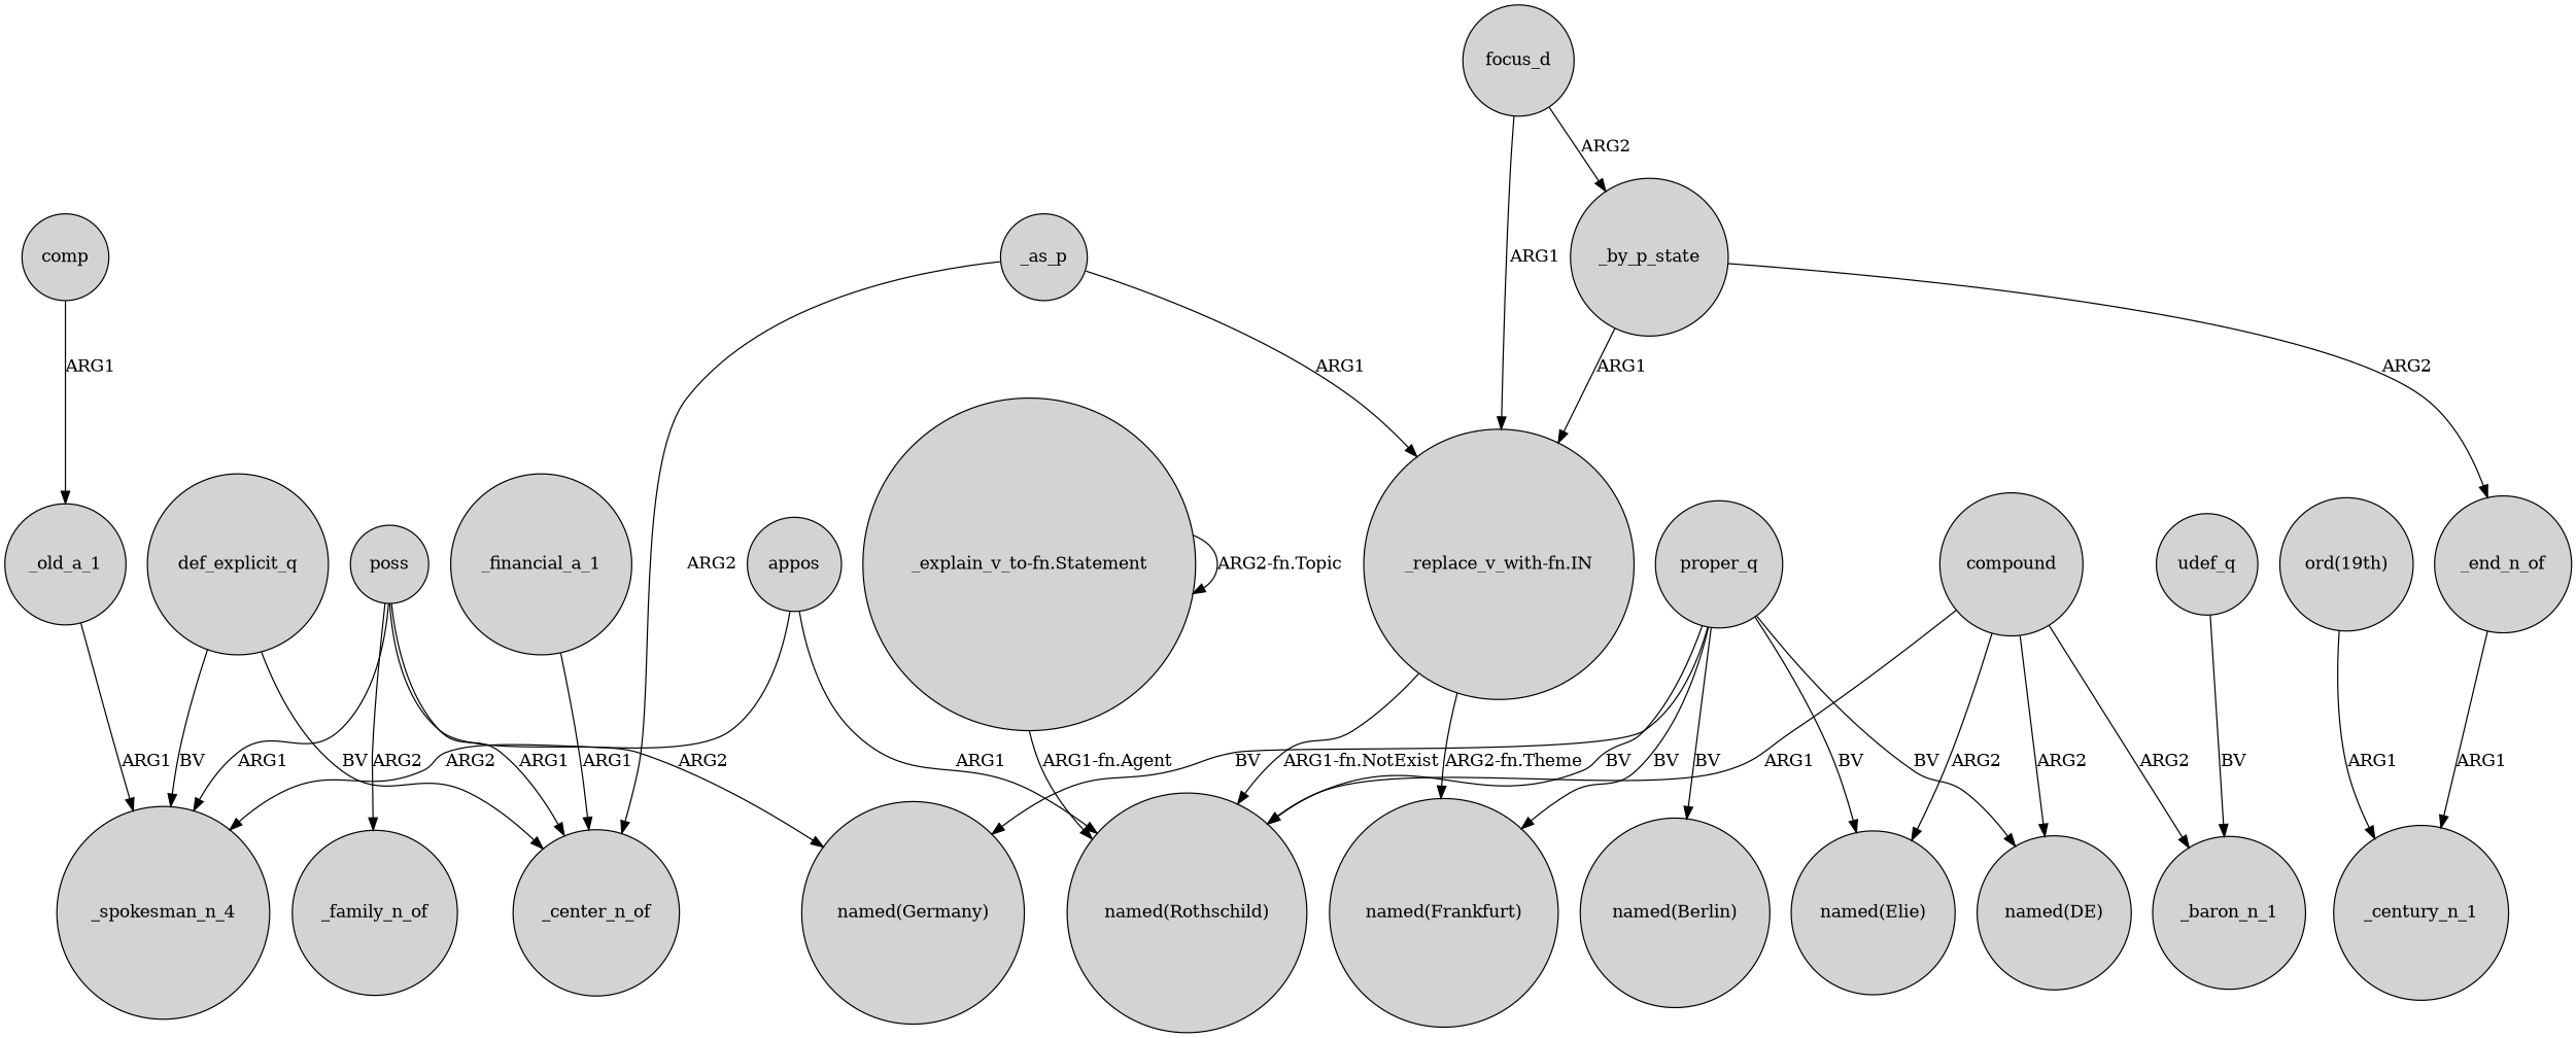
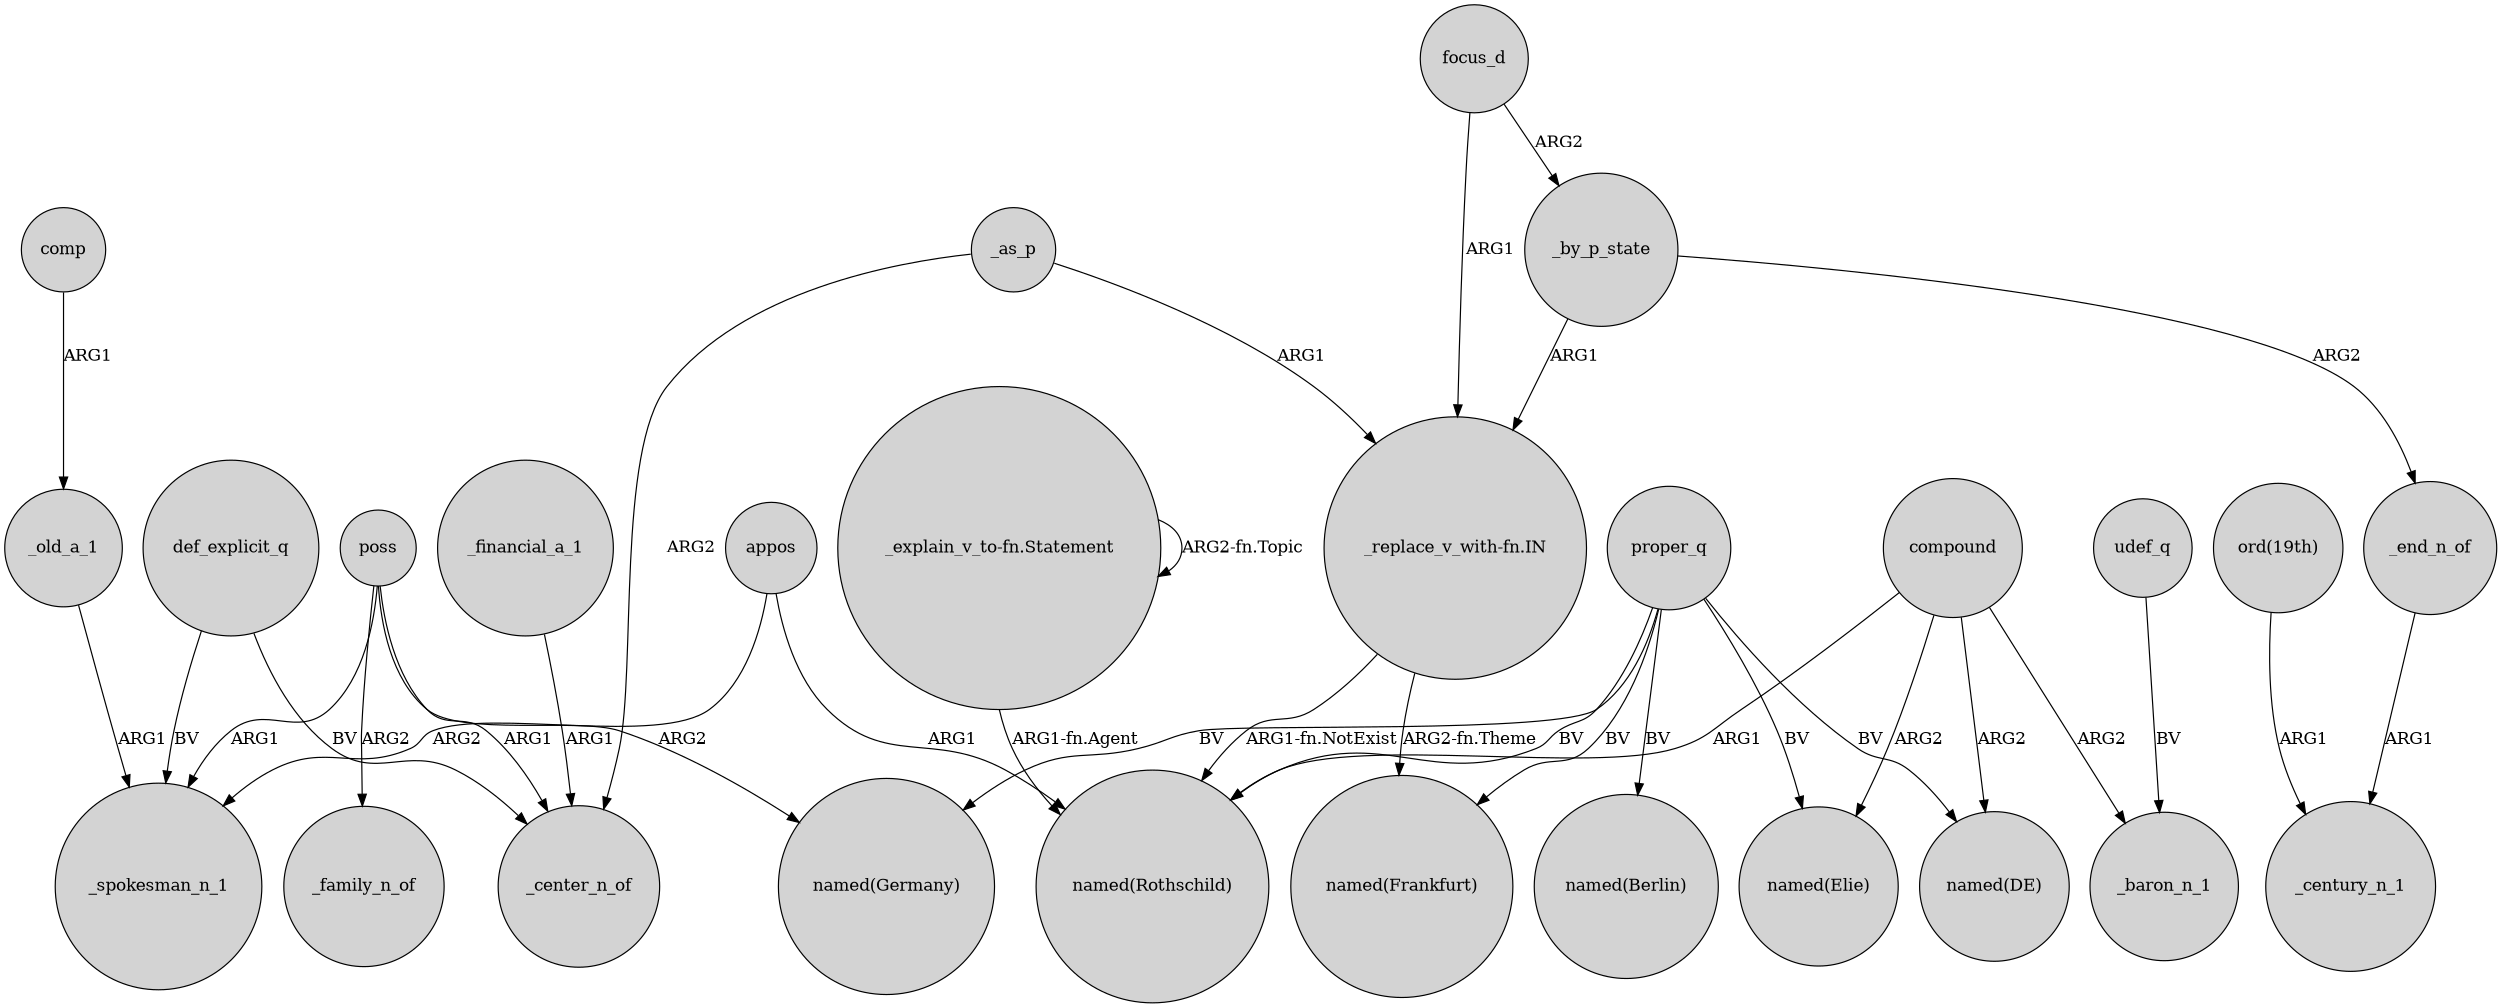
  digraph {
    node [shape=circle style=filled]
    focus_d
    _by_p_state
    "_replace_v_with-fn.IN"
    _end_n_of
    "named(Rothschild)"
    "named(Frankfurt)"
    _century_n_1
    appos
-   _spokesman_n_1 [label=_spokesman_n_4]
+   _spokesman_n_1
    proper_q
    "named(Germany)"
    "named(Elie)"
    "named(DE)"
    "named(Berlin)"
    compound
    _baron_n_1
    def_explicit_q
    _center_n_of
    poss
    _family_n_of
    "_explain_v_to-fn.Statement"
    comp
    _old_a_1
    udef_q
    _as_p
    _financial_a_1
    "ord(19th)"
    focus_d -> _by_p_state [label=ARG2]
    focus_d -> "_replace_v_with-fn.IN" [label=ARG1]
    _by_p_state -> "_replace_v_with-fn.IN" [label=ARG1]
    _by_p_state -> _end_n_of [label=ARG2]
    "_replace_v_with-fn.IN" -> "named(Rothschild)" [label="ARG1-fn.NotExist"]
    "_replace_v_with-fn.IN" -> "named(Frankfurt)" [label="ARG2-fn.Theme"]
    _end_n_of -> _century_n_1 [label=ARG1]
    appos -> "named(Rothschild)" [label=ARG1]
    appos -> _spokesman_n_1 [label=ARG2]
    proper_q -> "named(Rothschild)" [label=BV]
    proper_q -> "named(Frankfurt)" [label=BV]
    proper_q -> "named(Germany)" [label=BV]
    proper_q -> "named(Elie)" [label=BV]
    proper_q -> "named(DE)" [label=BV]
    proper_q -> "named(Berlin)" [label=BV]
    compound -> "named(Rothschild)" [label=ARG1]
    compound -> "named(Elie)" [label=ARG2]
    compound -> "named(DE)" [label=ARG2]
    compound -> _baron_n_1 [label=ARG2]
    def_explicit_q -> _spokesman_n_1 [label=BV]
    def_explicit_q -> _center_n_of [label=BV]
    poss -> _spokesman_n_1 [label=ARG1]
    poss -> "named(Germany)" [label=ARG2]
    poss -> _center_n_of [label=ARG1]
    poss -> _family_n_of [label=ARG2]
    "_explain_v_to-fn.Statement" -> "named(Rothschild)" [label="ARG1-fn.Agent"]
    "_explain_v_to-fn.Statement" -> "_explain_v_to-fn.Statement" [label="ARG2-fn.Topic"]
    comp -> _old_a_1 [label=ARG1]
    _old_a_1 -> _spokesman_n_1 [label=ARG1]
    udef_q -> _baron_n_1 [label=BV]
    _as_p -> "_replace_v_with-fn.IN" [label=ARG1]
    _as_p -> _center_n_of [label=ARG2]
    _financial_a_1 -> _center_n_of [label=ARG1]
    "ord(19th)" -> _century_n_1 [label=ARG1]
  }
